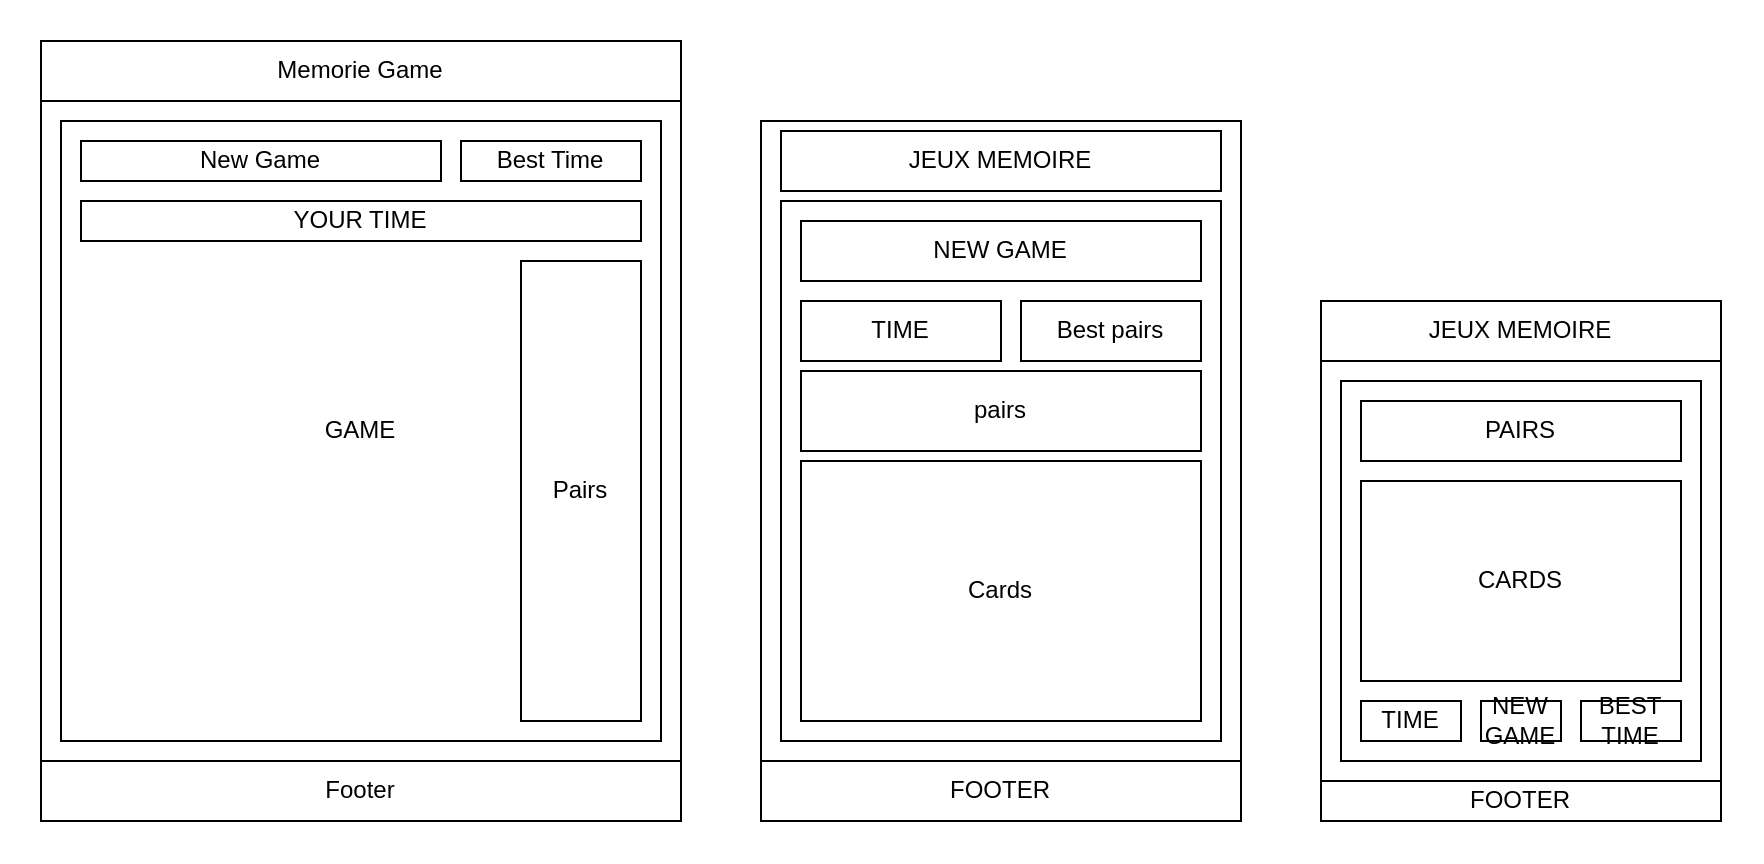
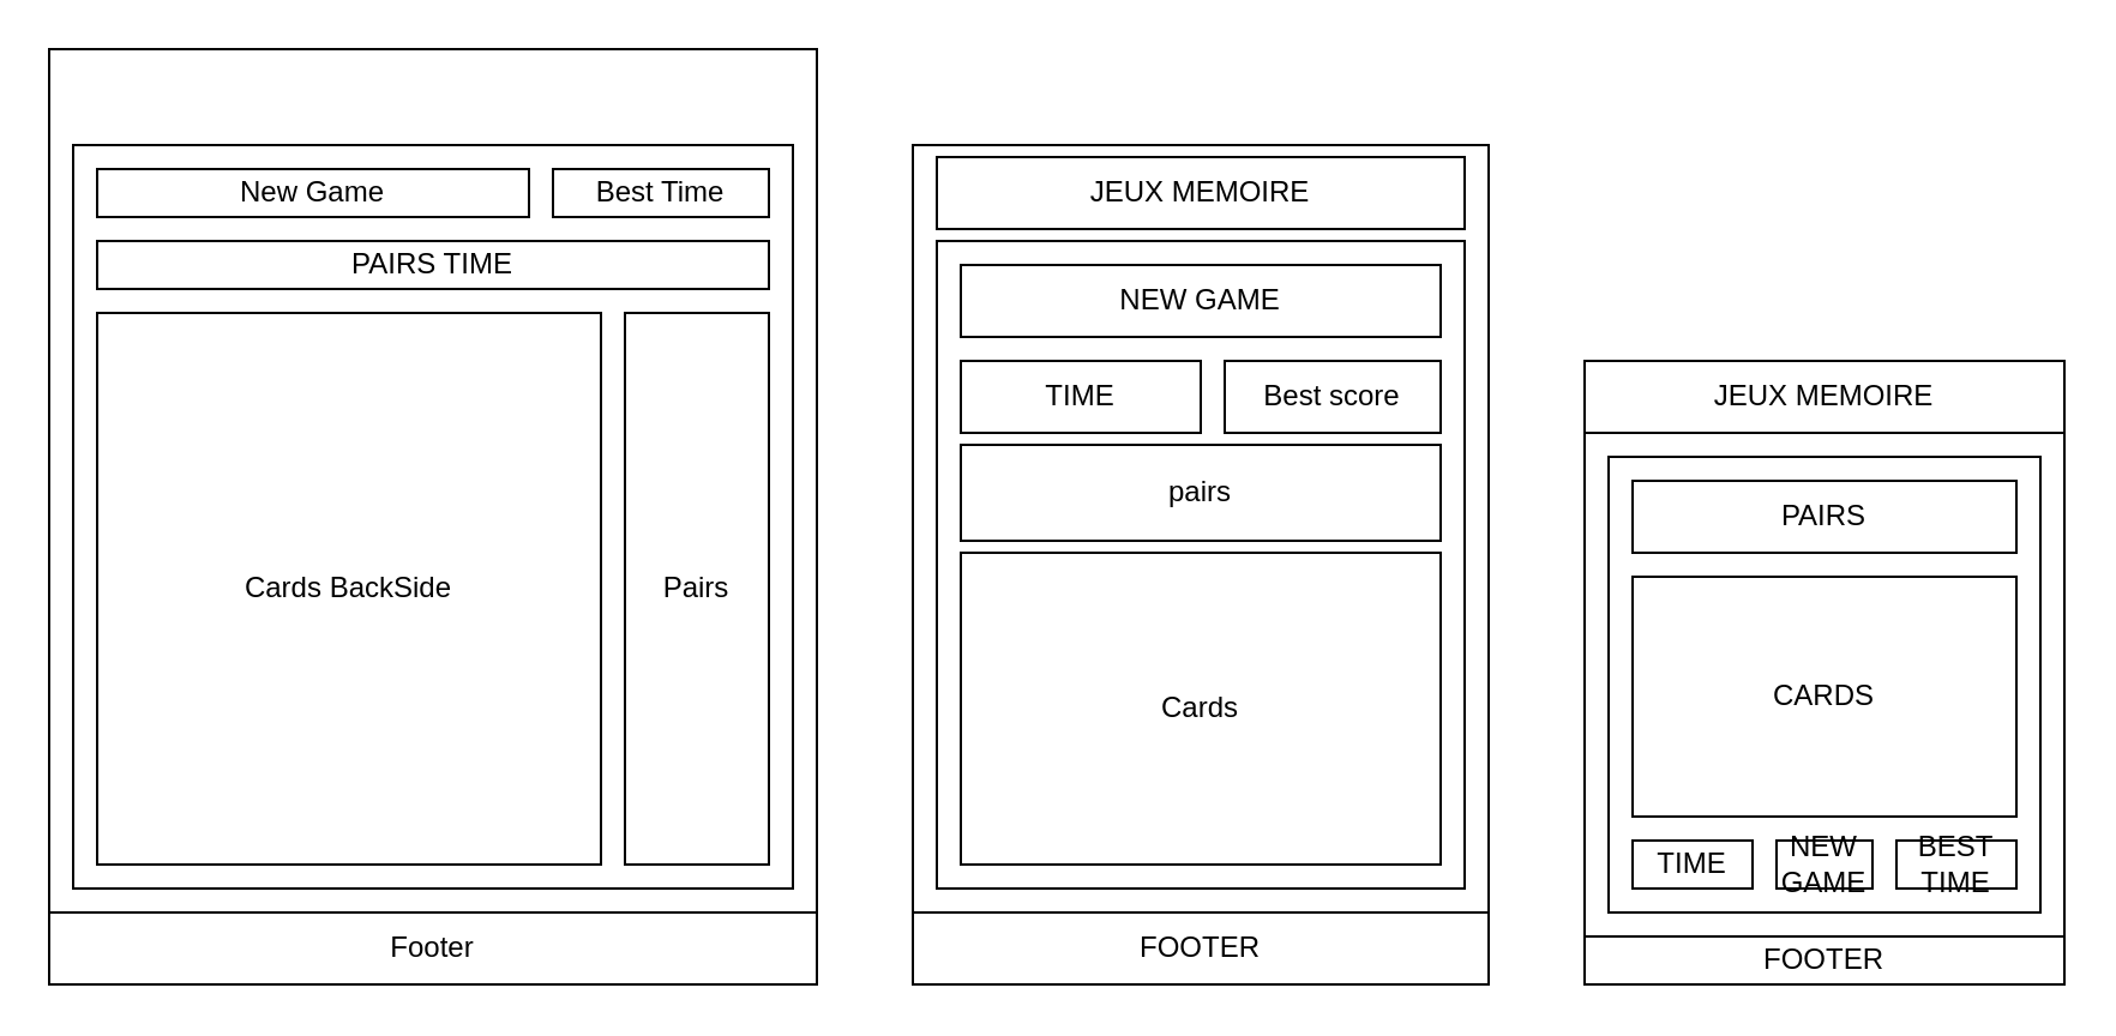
  <mxCell id="0" />
  <mxCell id="1" parent="0" />
  <mxCell id="2" value="" style="rounded=0;whiteSpace=wrap;html=1;" vertex="1" parent="1"><mxGeometry x="20" y="20" width="320" height="390" as="geometry" /></mxCell>
  <mxCell id="3" value="GAME" style="rounded=0;whiteSpace=wrap;html=1;" vertex="1" parent="1"><mxGeometry x="30" y="60" width="300" height="310" as="geometry" /></mxCell>
- <mxCell id="4" value="Memorie Game" style="rounded=0;whiteSpace=wrap;html=1;" vertex="1" parent="1"><mxGeometry x="20" y="20" width="320" height="30" as="geometry" /></mxCell>
  <mxCell id="5" value="Best Time" style="rounded=0;whiteSpace=wrap;html=1;" vertex="1" parent="1"><mxGeometry x="230" y="70" width="90" height="20" as="geometry" /></mxCell>
  <mxCell id="6" value="New Game" style="rounded=0;whiteSpace=wrap;html=1;" vertex="1" parent="1"><mxGeometry x="40" y="70" width="180" height="20" as="geometry" /></mxCell>
  <mxCell id="7" value="Footer" style="rounded=0;whiteSpace=wrap;html=1;" vertex="1" parent="1"><mxGeometry x="20" y="380" width="320" height="30" as="geometry" /></mxCell>
+ <mxCell id="8" value="Cards BackSide" style="rounded=0;whiteSpace=wrap;html=1;" vertex="1" parent="1"><mxGeometry x="40" y="130" width="210" height="230" as="geometry" /></mxCell>
  <mxCell id="9" value="Pairs" style="rounded=0;whiteSpace=wrap;html=1;" vertex="1" parent="1"><mxGeometry x="260" y="130" width="60" height="230" as="geometry" /></mxCell>
  <mxCell id="10" value="" style="rounded=0;whiteSpace=wrap;html=1;" vertex="1" parent="1"><mxGeometry x="380" y="60" width="240" height="350" as="geometry" /></mxCell>
  <mxCell id="11" value="" style="rounded=0;whiteSpace=wrap;html=1;" vertex="1" parent="1"><mxGeometry x="660" y="150" width="200" height="260" as="geometry" /></mxCell>
  <mxCell id="12" value="JEUX MEMOIRE" style="rounded=0;whiteSpace=wrap;html=1;" vertex="1" parent="1"><mxGeometry x="390" y="65" width="220" height="30" as="geometry" /></mxCell>
  <mxCell id="13" value="" style="rounded=0;whiteSpace=wrap;html=1;" vertex="1" parent="1"><mxGeometry x="390" y="100" width="220" height="270" as="geometry" /></mxCell>
  <mxCell id="14" value="FOOTER" style="rounded=0;whiteSpace=wrap;html=1;" vertex="1" parent="1"><mxGeometry x="380" y="380" width="240" height="30" as="geometry" /></mxCell>
  <mxCell id="15" value="Cards" style="rounded=0;whiteSpace=wrap;html=1;" vertex="1" parent="1"><mxGeometry x="400" y="230" width="200" height="130" as="geometry" /></mxCell>
  <mxCell id="16" value="FOOTER" style="rounded=0;whiteSpace=wrap;html=1;" vertex="1" parent="1"><mxGeometry x="660" y="390" width="200" height="20" as="geometry" /></mxCell>
  <mxCell id="17" value="JEUX MEMOIRE" style="rounded=0;whiteSpace=wrap;html=1;" vertex="1" parent="1"><mxGeometry x="660" y="150" width="200" height="30" as="geometry" /></mxCell>
  <mxCell id="18" value="" style="rounded=0;whiteSpace=wrap;html=1;" vertex="1" parent="1"><mxGeometry x="670" y="190" width="180" height="190" as="geometry" /></mxCell>
  <mxCell id="19" value="CARDS" style="rounded=0;whiteSpace=wrap;html=1;" vertex="1" parent="1"><mxGeometry x="680" y="240" width="160" height="100" as="geometry" /></mxCell>
  <mxCell id="20" value="PAIRS" style="rounded=0;whiteSpace=wrap;html=1;" vertex="1" parent="1"><mxGeometry x="680" y="200" width="160" height="30" as="geometry" /></mxCell>
  <mxCell id="21" value="pairs" style="rounded=0;whiteSpace=wrap;html=1;" vertex="1" parent="1"><mxGeometry x="400" y="185" width="200" height="40" as="geometry" /></mxCell>
  <mxCell id="22" value="TIME" style="rounded=0;whiteSpace=wrap;html=1;" vertex="1" parent="1"><mxGeometry x="400" y="150" width="100" height="30" as="geometry" /></mxCell>
- <mxCell id="23" value="Best pairs" style="rounded=0;whiteSpace=wrap;html=1;" vertex="1" parent="1"><mxGeometry x="510" y="150" width="90" height="30" as="geometry" /></mxCell>
- <mxCell id="24" value="YOUR TIME" style="rounded=0;whiteSpace=wrap;html=1;" vertex="1" parent="1"><mxGeometry x="40" y="100" width="280" height="20" as="geometry" /></mxCell>
+ <mxCell id="23" value="Best score" style="rounded=0;whiteSpace=wrap;html=1;" vertex="1" parent="1"><mxGeometry x="510" y="150" width="90" height="30" as="geometry" /></mxCell>
+ <mxCell id="24" value="PAIRS TIME" style="rounded=0;whiteSpace=wrap;html=1;" vertex="1" parent="1"><mxGeometry x="40" y="100" width="280" height="20" as="geometry" /></mxCell>
  <mxCell id="25" value="TIME" style="rounded=0;whiteSpace=wrap;html=1;" vertex="1" parent="1"><mxGeometry x="680" y="350" width="50" height="20" as="geometry" /></mxCell>
  <mxCell id="26" value="BEST TIME" style="rounded=0;whiteSpace=wrap;html=1;" vertex="1" parent="1"><mxGeometry x="790" y="350" width="50" height="20" as="geometry" /></mxCell>
  <mxCell id="27" value="NEW GAME" style="rounded=0;whiteSpace=wrap;html=1;" vertex="1" parent="1"><mxGeometry x="400" y="110" width="200" height="30" as="geometry" /></mxCell>
  <mxCell id="28" value="NEW GAME" style="rounded=0;whiteSpace=wrap;html=1;" vertex="1" parent="1"><mxGeometry x="740" y="350" width="40" height="20" as="geometry" /></mxCell>
